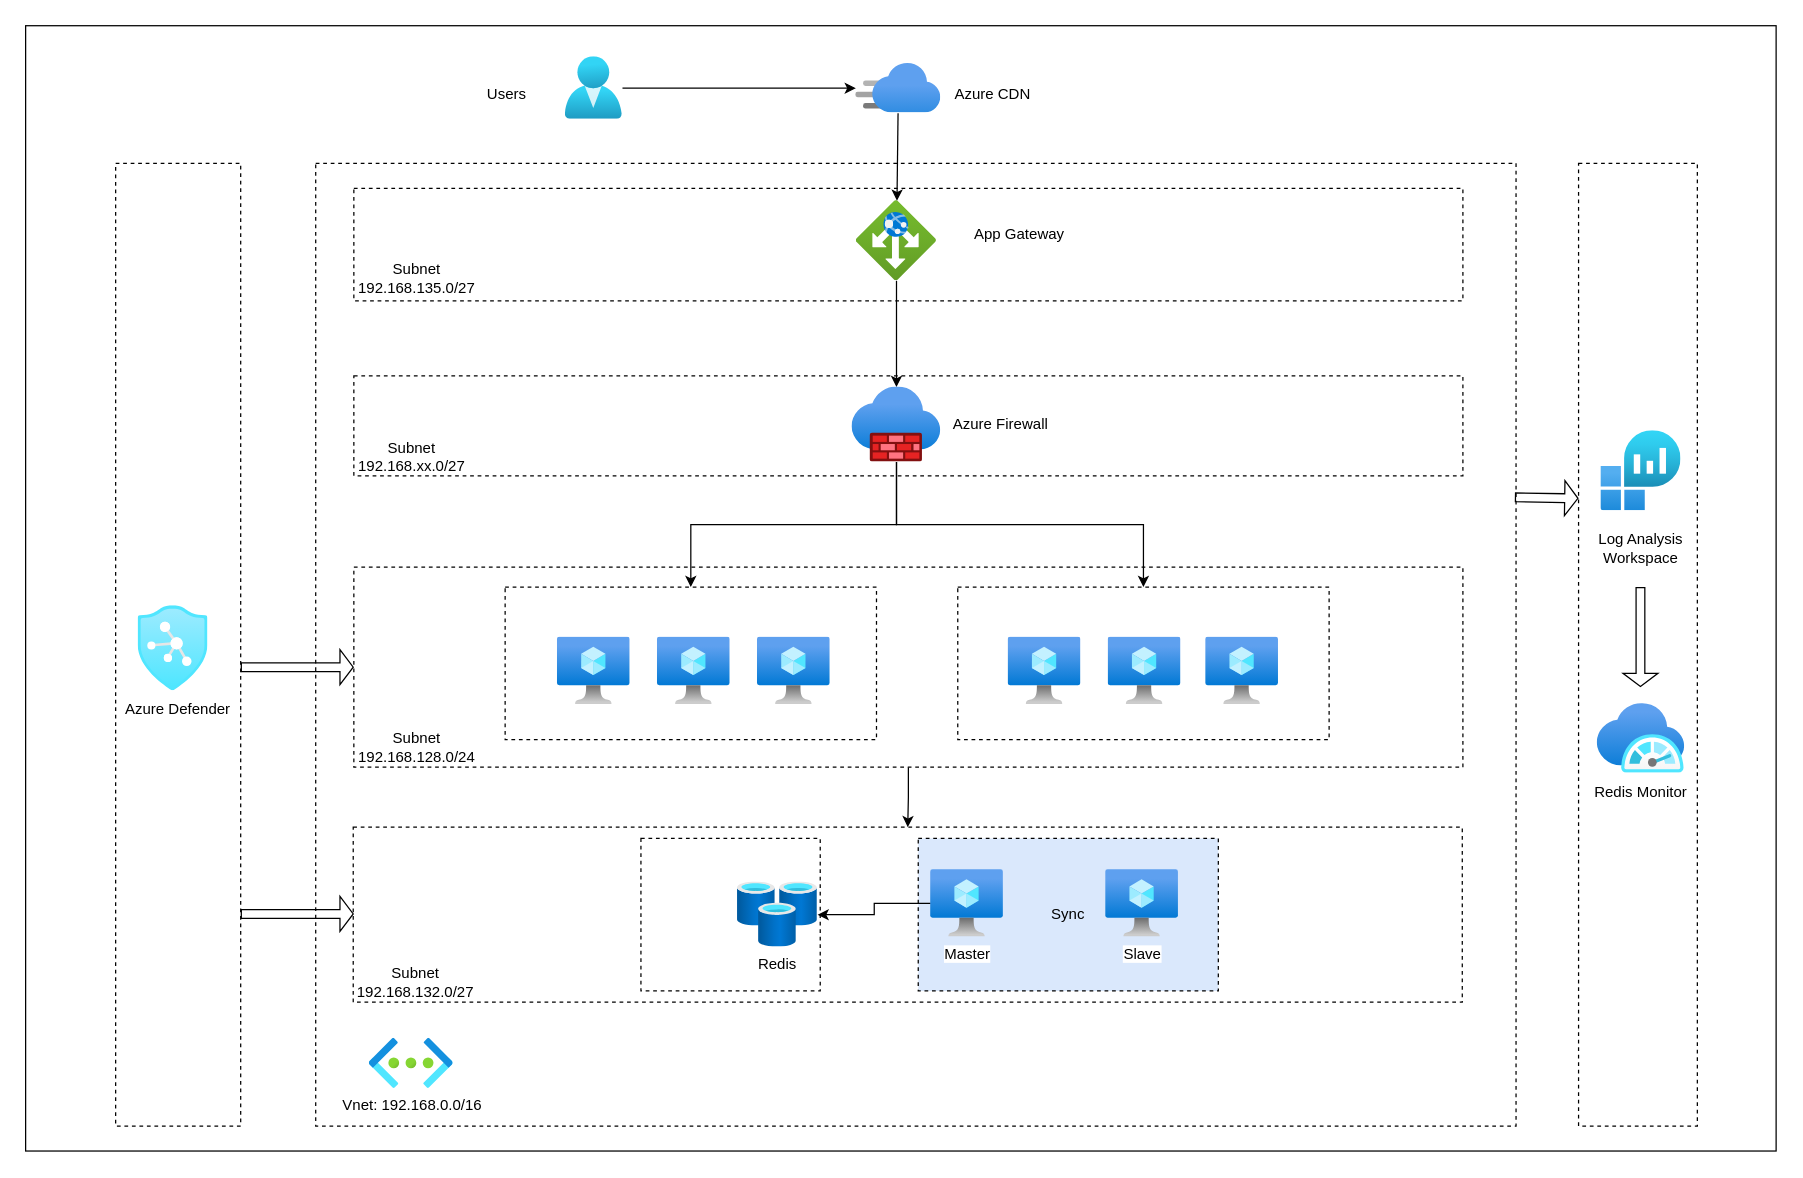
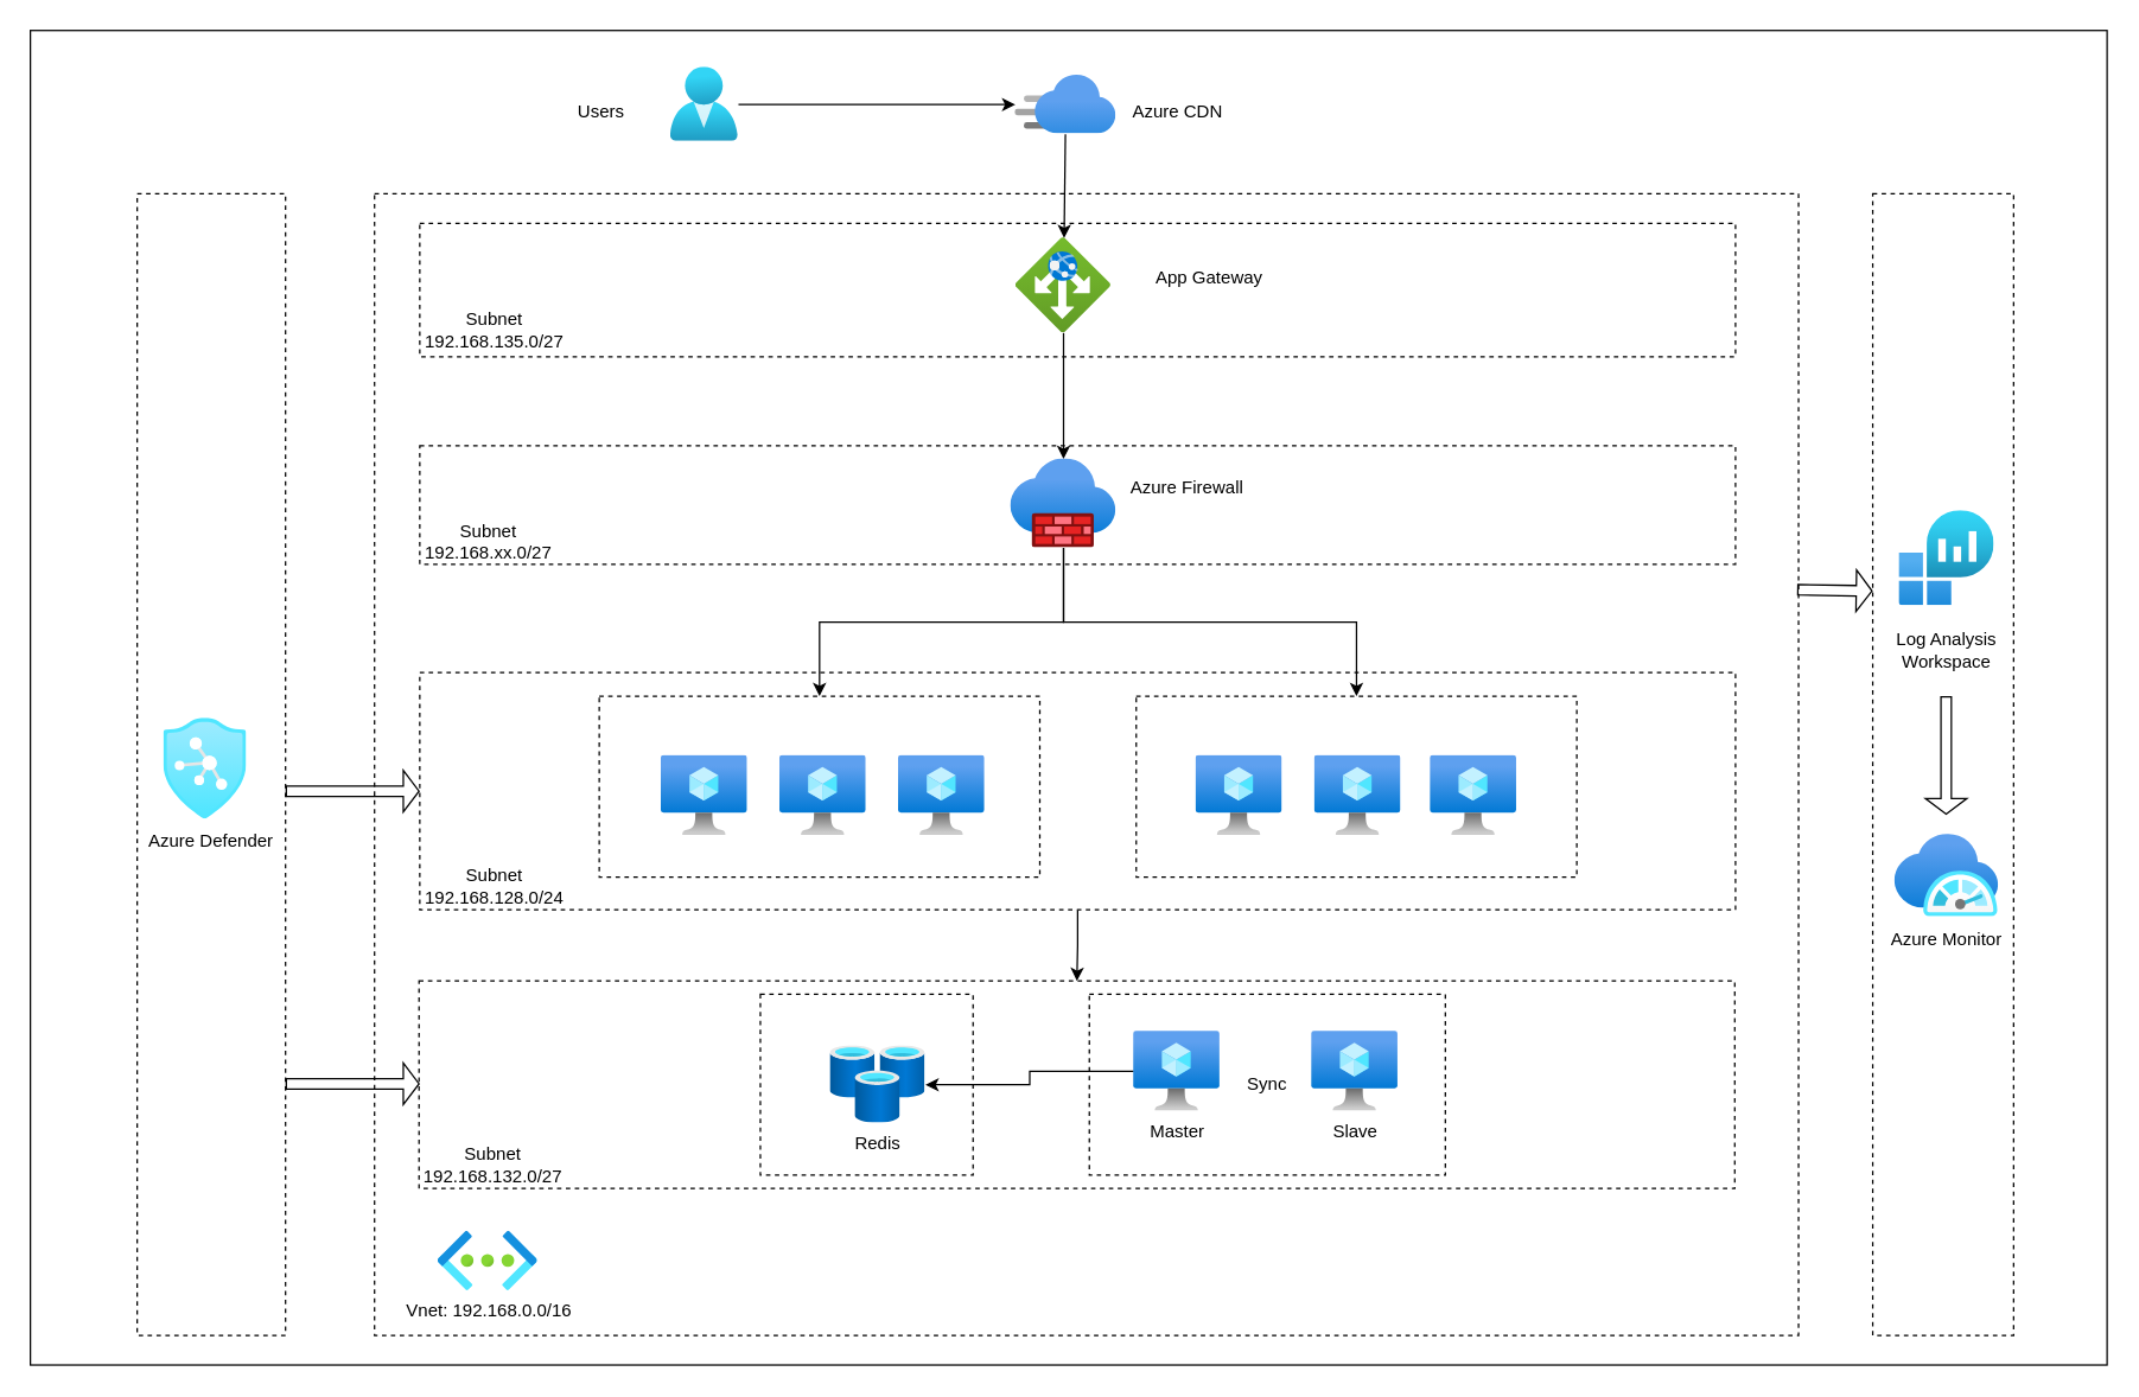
  <mxCell id="0" />
  <mxCell id="1" parent="0" />
  <mxCell id="2" value="" style="rounded=0;whiteSpace=wrap;html=1;" vertex="1" parent="1"><mxGeometry x="20" y="20" width="1400" height="900" as="geometry" /></mxCell>
  <mxCell id="3" value="" style="rounded=0;whiteSpace=wrap;html=1;dashed=1;" vertex="1" parent="1"><mxGeometry x="252" y="130" width="960" height="770" as="geometry" /></mxCell>
  <mxCell id="4" value="" style="rounded=0;whiteSpace=wrap;html=1;dashed=1;" vertex="1" parent="1"><mxGeometry x="92" y="130" width="100" height="770" as="geometry" /></mxCell>
  <mxCell id="5" value="" style="rounded=0;whiteSpace=wrap;html=1;dashed=1;" vertex="1" parent="1"><mxGeometry x="1262" y="130" width="95" height="770" as="geometry" /></mxCell>
  <mxCell id="6" value="" style="whiteSpace=wrap;html=1;dashed=1;" vertex="1" parent="1"><mxGeometry x="282.5" y="300" width="887" height="80" as="geometry" /></mxCell>
  <mxCell id="7" value="" style="whiteSpace=wrap;html=1;dashed=1;" vertex="1" parent="1"><mxGeometry x="282.5" y="150" width="887" height="90" as="geometry" /></mxCell>
  <mxCell id="8" value="" style="whiteSpace=wrap;html=1;dashed=1;" vertex="1" parent="1"><mxGeometry x="282" y="661" width="887" height="140" as="geometry" /></mxCell>
  <mxCell id="9" value="" style="edgeStyle=orthogonalEdgeStyle;rounded=0;orthogonalLoop=1;jettySize=auto;html=1;entryX=0.5;entryY=0;entryDx=0;entryDy=0;" edge="1" parent="1" source="10" target="8"><mxGeometry relative="1" as="geometry" /></mxCell>
  <mxCell id="10" value="" style="whiteSpace=wrap;html=1;dashed=1;" vertex="1" parent="1"><mxGeometry x="282.5" y="453" width="887" height="160" as="geometry" /></mxCell>
- <mxCell id="11" value="Sync" style="whiteSpace=wrap;html=1;dashed=1;fillColor=#dae8fc;" vertex="1" parent="1"><mxGeometry x="733.89" y="670" width="240" height="122" as="geometry" /></mxCell>
+ <mxCell id="11" value="Sync" style="whiteSpace=wrap;html=1;dashed=1;" vertex="1" parent="1"><mxGeometry x="733.89" y="670" width="240" height="122" as="geometry" /></mxCell>
  <mxCell id="12" value="" style="whiteSpace=wrap;html=1;dashed=1;" vertex="1" parent="1"><mxGeometry x="765.5" y="469" width="297" height="122" as="geometry" /></mxCell>
  <mxCell id="13" value="" style="whiteSpace=wrap;html=1;dashed=1;" vertex="1" parent="1"><mxGeometry x="403.5" y="469" width="297" height="122" as="geometry" /></mxCell>
  <mxCell id="14" value="&lt;div data-t=&quot;flow&quot;&gt; &lt;/div&gt;" style="text;whiteSpace=wrap;html=1;" parent="1" vertex="1"><mxGeometry x="372.5" y="100" width="30" height="20" as="geometry" /></mxCell>
  <mxCell id="15" value="&lt;span style=&quot;color: rgb(50, 50, 50); font-family: 微软雅黑; font-size: 13px;&quot;&gt;&lt;br&gt;&lt;/span&gt;" style="aspect=fixed;html=1;points=[];align=center;image;fontSize=12;image=img/lib/azure2/compute/Virtual_Machine.svg;" parent="1" vertex="1"><mxGeometry x="445.39" y="509" width="58.22" height="54" as="geometry" /></mxCell>
  <mxCell id="16" value="" style="aspect=fixed;html=1;points=[];align=center;image;fontSize=12;image=img/lib/azure2/compute/Virtual_Machine.svg;" parent="1" vertex="1"><mxGeometry x="885.89" y="509" width="58.22" height="54" as="geometry" /></mxCell>
  <mxCell id="17" value="" style="aspect=fixed;html=1;points=[];align=center;image;fontSize=12;image=img/lib/azure2/compute/Virtual_Machine.svg;" parent="1" vertex="1"><mxGeometry x="805.89" y="509" width="58.22" height="54" as="geometry" /></mxCell>
  <mxCell id="18" value="" style="aspect=fixed;html=1;points=[];align=center;image;fontSize=12;image=img/lib/azure2/compute/Virtual_Machine.svg;" parent="1" vertex="1"><mxGeometry x="525.39" y="509" width="58.22" height="54" as="geometry" /></mxCell>
  <mxCell id="19" value="" style="aspect=fixed;html=1;points=[];align=center;image;fontSize=12;image=img/lib/azure2/compute/Virtual_Machine.svg;" parent="1" vertex="1"><mxGeometry x="605.39" y="509" width="58.22" height="54" as="geometry" /></mxCell>
  <mxCell id="20" value="" style="aspect=fixed;html=1;points=[];align=center;image;fontSize=12;image=img/lib/azure2/compute/Virtual_Machine.svg;" parent="1" vertex="1"><mxGeometry x="963.89" y="509" width="58.22" height="54" as="geometry" /></mxCell>
  <mxCell id="21" value="" style="edgeStyle=none;rounded=0;orthogonalLoop=1;jettySize=auto;html=1;" edge="1" parent="1" source="22" target="24"><mxGeometry relative="1" as="geometry" /></mxCell>
  <mxCell id="22" value="" style="aspect=fixed;html=1;points=[];align=center;image;fontSize=12;image=img/lib/azure2/networking/Application_Gateways.svg;" parent="1" vertex="1"><mxGeometry x="684.5" y="160" width="64" height="64" as="geometry" /></mxCell>
  <mxCell id="23" value="" style="edgeStyle=orthogonalEdgeStyle;rounded=0;orthogonalLoop=1;jettySize=auto;html=1;" edge="1" parent="1" source="24" target="13"><mxGeometry relative="1" as="geometry" /></mxCell>
  <mxCell id="24" value="" style="aspect=fixed;html=1;points=[];align=center;image;fontSize=12;image=img/lib/azure2/networking/Firewalls.svg;" parent="1" vertex="1"><mxGeometry x="681" y="309" width="71" height="60" as="geometry" /></mxCell>
  <mxCell id="25" value="" style="edgeStyle=none;rounded=0;orthogonalLoop=1;jettySize=auto;html=1;" edge="1" parent="1" source="26" target="28"><mxGeometry relative="1" as="geometry" /></mxCell>
  <mxCell id="26" value="" style="aspect=fixed;html=1;points=[];align=center;image;fontSize=12;image=img/lib/azure2/identity/Users.svg;" parent="1" vertex="1"><mxGeometry x="451.64" y="45" width="45.71" height="50" as="geometry" /></mxCell>
  <mxCell id="27" value="" style="edgeStyle=none;rounded=0;orthogonalLoop=1;jettySize=auto;html=1;" edge="1" parent="1" source="28" target="22"><mxGeometry relative="1" as="geometry"><mxPoint x="727.5" y="120" as="targetPoint" /></mxGeometry></mxCell>
  <mxCell id="28" value="" style="aspect=fixed;html=1;points=[];align=center;image;fontSize=12;image=img/lib/azure2/networking/CDN_Profiles.svg;" parent="1" vertex="1"><mxGeometry x="684" y="50" width="68" height="40" as="geometry" /></mxCell>
  <mxCell id="29" value="" style="whiteSpace=wrap;html=1;dashed=1;" vertex="1" parent="1"><mxGeometry x="512.11" y="670" width="143.39" height="122" as="geometry" /></mxCell>
  <mxCell id="30" value="" style="edgeStyle=orthogonalEdgeStyle;rounded=0;orthogonalLoop=1;jettySize=auto;html=1;" edge="1" parent="1" source="31" target="32"><mxGeometry relative="1" as="geometry" /></mxCell>
- <mxCell id="31" value="Master" style="aspect=fixed;html=1;points=[];align=center;image;fontSize=12;image=img/lib/azure2/compute/Virtual_Machine.svg;" vertex="1" parent="1"><mxGeometry x="743.89" y="695" width="58.22" height="54" as="geometry" /></mxCell>
- <mxCell id="32" value="Redis" style="aspect=fixed;html=1;points=[];align=center;image;fontSize=12;image=img/lib/azure2/databases/Cache_Redis.svg;dashed=1;" vertex="1" parent="1"><mxGeometry x="589.36" y="705" width="64" height="52" as="geometry" /></mxCell>
+ <mxCell id="31" value="Master" style="aspect=fixed;html=1;points=[];align=center;image;fontSize=12;image=img/lib/azure2/compute/Virtual_Machine.svg;" vertex="1" parent="1"><mxGeometry x="763.89" y="695" width="58.22" height="54" as="geometry" /></mxCell>
+ <mxCell id="32" value="Redis" style="aspect=fixed;html=1;points=[];align=center;image;fontSize=12;image=img/lib/azure2/databases/Cache_Redis.svg;dashed=1;" vertex="1" parent="1"><mxGeometry x="559.36" y="705" width="64" height="52" as="geometry" /></mxCell>
  <mxCell id="33" value="Slave" style="aspect=fixed;html=1;points=[];align=center;image;fontSize=12;image=img/lib/azure2/compute/Virtual_Machine.svg;" vertex="1" parent="1"><mxGeometry x="883.89" y="695" width="58.22" height="54" as="geometry" /></mxCell>
  <mxCell id="34" value="Subnet 192.168.128.0/24" style="text;strokeColor=none;align=center;fillColor=none;html=1;verticalAlign=middle;whiteSpace=wrap;rounded=0;" vertex="1" parent="1"><mxGeometry x="302.5" y="582" width="60" height="30" as="geometry" /></mxCell>
  <mxCell id="35" value="Subnet 192.168.132.0/27" style="text;strokeColor=none;align=center;fillColor=none;html=1;verticalAlign=middle;whiteSpace=wrap;rounded=0;" vertex="1" parent="1"><mxGeometry x="302" y="770" width="60" height="30" as="geometry" /></mxCell>
  <mxCell id="36" value="Subnet 192.168.135.0/27" style="text;strokeColor=none;align=center;fillColor=none;html=1;verticalAlign=middle;whiteSpace=wrap;rounded=0;" vertex="1" parent="1"><mxGeometry x="302.5" y="207" width="60" height="30" as="geometry" /></mxCell>
  <mxCell id="37" value="Subnet 192.168.xx.0/27" style="text;strokeColor=none;align=center;fillColor=none;html=1;verticalAlign=middle;whiteSpace=wrap;rounded=0;" vertex="1" parent="1"><mxGeometry x="298.5" y="350" width="60" height="30" as="geometry" /></mxCell>
  <mxCell id="38" value="" style="edgeStyle=orthogonalEdgeStyle;rounded=0;orthogonalLoop=1;jettySize=auto;html=1;exitX=0.5;exitY=1;exitDx=0;exitDy=0;exitPerimeter=0;" edge="1" parent="1" source="24" target="12"><mxGeometry relative="1" as="geometry"><mxPoint x="732.5" y="370" as="sourcePoint" /><mxPoint x="571" y="479" as="targetPoint" /></mxGeometry></mxCell>
  <mxCell id="39" value="App Gateway" style="text;strokeColor=none;align=center;fillColor=none;html=1;verticalAlign=middle;whiteSpace=wrap;rounded=0;" vertex="1" parent="1"><mxGeometry x="774.5" y="172" width="80" height="30" as="geometry" /></mxCell>
- <mxCell id="40" value="Azure Firewall" style="text;strokeColor=none;align=center;fillColor=none;html=1;verticalAlign=middle;whiteSpace=wrap;rounded=0;" vertex="1" parent="1"><mxGeometry x="759.5" y="324" width="80" height="30" as="geometry" /></mxCell>
+ <mxCell id="40" value="Azure Firewall" style="text;strokeColor=none;align=center;fillColor=none;html=1;verticalAlign=middle;whiteSpace=wrap;rounded=0;" vertex="1" parent="1"><mxGeometry x="759.5" y="314" width="80" height="30" as="geometry" /></mxCell>
  <mxCell id="41" value="" style="group" vertex="1" connectable="0" parent="1"><mxGeometry x="1262" y="528" width="100" height="120" as="geometry" /></mxCell>
  <mxCell id="42" value="&lt;div data-t=&quot;flow&quot;&gt; &lt;/div&gt;" style="text;whiteSpace=wrap;html=1;" parent="41" vertex="1"><mxGeometry x="5" width="30" height="20" as="geometry" /></mxCell>
  <mxCell id="43" value="" style="aspect=fixed;html=1;points=[];align=center;image;fontSize=12;image=img/lib/azure2/monitor/SAP_Azure_Monitor.svg;dashed=1;" vertex="1" parent="41"><mxGeometry x="15" y="34" width="70" height="56.0" as="geometry" /></mxCell>
- <mxCell id="44" value="Redis Monitor" style="text;strokeColor=none;align=center;fillColor=none;html=1;verticalAlign=middle;whiteSpace=wrap;rounded=0;" vertex="1" parent="41"><mxGeometry y="90" width="100" height="30" as="geometry" /></mxCell>
+ <mxCell id="44" value="Azure Monitor" style="text;strokeColor=none;align=center;fillColor=none;html=1;verticalAlign=middle;whiteSpace=wrap;rounded=0;" vertex="1" parent="41"><mxGeometry y="90" width="100" height="30" as="geometry" /></mxCell>
  <mxCell id="45" value="" style="group" vertex="1" connectable="0" parent="1"><mxGeometry x="92" y="484" width="100" height="98" as="geometry" /></mxCell>
  <mxCell id="46" value="" style="aspect=fixed;html=1;points=[];align=center;image;fontSize=12;image=img/lib/azure2/security/Azure_Defender.svg;dashed=1;" vertex="1" parent="45"><mxGeometry x="18" width="56.0" height="68" as="geometry" /></mxCell>
  <mxCell id="47" value="Azure Defender" style="text;strokeColor=none;align=center;fillColor=none;html=1;verticalAlign=middle;whiteSpace=wrap;rounded=0;" vertex="1" parent="45"><mxGeometry y="68" width="100" height="30" as="geometry" /></mxCell>
  <mxCell id="48" value="" style="group" vertex="1" connectable="0" parent="1"><mxGeometry x="1272" y="344" width="80" height="109" as="geometry" /></mxCell>
  <mxCell id="49" value="" style="aspect=fixed;html=1;points=[];align=center;image;fontSize=12;image=img/lib/azure2/analytics/Log_Analytics_Workspaces.svg;" vertex="1" parent="48"><mxGeometry x="8" width="64" height="64" as="geometry" /></mxCell>
  <mxCell id="50" value="Log Analysis Workspace" style="text;strokeColor=none;align=center;fillColor=none;html=1;verticalAlign=middle;whiteSpace=wrap;rounded=0;" vertex="1" parent="48"><mxGeometry y="79" width="80" height="30" as="geometry" /></mxCell>
  <mxCell id="51" value="Vnet: 192.168.0.0/16" style="aspect=fixed;html=1;points=[];align=center;image;fontSize=12;image=img/lib/azure2/networking/Virtual_Networks.svg;dashed=1;" vertex="1" parent="1"><mxGeometry x="295" y="830" width="67" height="40" as="geometry" /></mxCell>
  <mxCell id="52" value="" style="shape=flexArrow;endArrow=classic;html=1;rounded=0;width=7;endSize=3.2;exitX=0.999;exitY=0.347;exitDx=0;exitDy=0;exitPerimeter=0;" edge="1" parent="1" source="3"><mxGeometry width="50" height="50" relative="1" as="geometry"><mxPoint x="1222" y="398" as="sourcePoint" /><mxPoint x="1262" y="398" as="targetPoint" /></mxGeometry></mxCell>
  <mxCell id="53" value="" style="shape=flexArrow;endArrow=classic;html=1;rounded=0;width=7;endSize=3.2;exitX=0.999;exitY=0.347;exitDx=0;exitDy=0;exitPerimeter=0;" edge="1" parent="1"><mxGeometry width="50" height="50" relative="1" as="geometry"><mxPoint x="1311.5" y="469" as="sourcePoint" /><mxPoint x="1311.5" y="549" as="targetPoint" /></mxGeometry></mxCell>
  <mxCell id="54" value="&amp;nbsp;Azure CDN" style="text;strokeColor=none;align=center;fillColor=none;html=1;verticalAlign=middle;whiteSpace=wrap;rounded=0;" vertex="1" parent="1"><mxGeometry x="752" y="60" width="80" height="30" as="geometry" /></mxCell>
  <mxCell id="55" value="Users" style="text;strokeColor=none;align=center;fillColor=none;html=1;verticalAlign=middle;whiteSpace=wrap;rounded=0;" vertex="1" parent="1"><mxGeometry x="365.39" y="60" width="80" height="30" as="geometry" /></mxCell>
  <mxCell id="56" value="" style="shape=flexArrow;endArrow=classic;html=1;rounded=0;width=7;endSize=3.2;entryX=0;entryY=0.5;entryDx=0;entryDy=0;" edge="1" parent="1" target="10"><mxGeometry width="50" height="50" relative="1" as="geometry"><mxPoint x="192" y="533" as="sourcePoint" /><mxPoint x="252" y="541.667" as="targetPoint" /></mxGeometry></mxCell>
  <mxCell id="57" value="" style="shape=flexArrow;endArrow=classic;html=1;rounded=0;width=7;endSize=3.2;entryX=0;entryY=0.5;entryDx=0;entryDy=0;" edge="1" parent="1"><mxGeometry width="50" height="50" relative="1" as="geometry"><mxPoint x="192" y="730.41" as="sourcePoint" /><mxPoint x="282.5" y="730.41" as="targetPoint" /></mxGeometry></mxCell>
